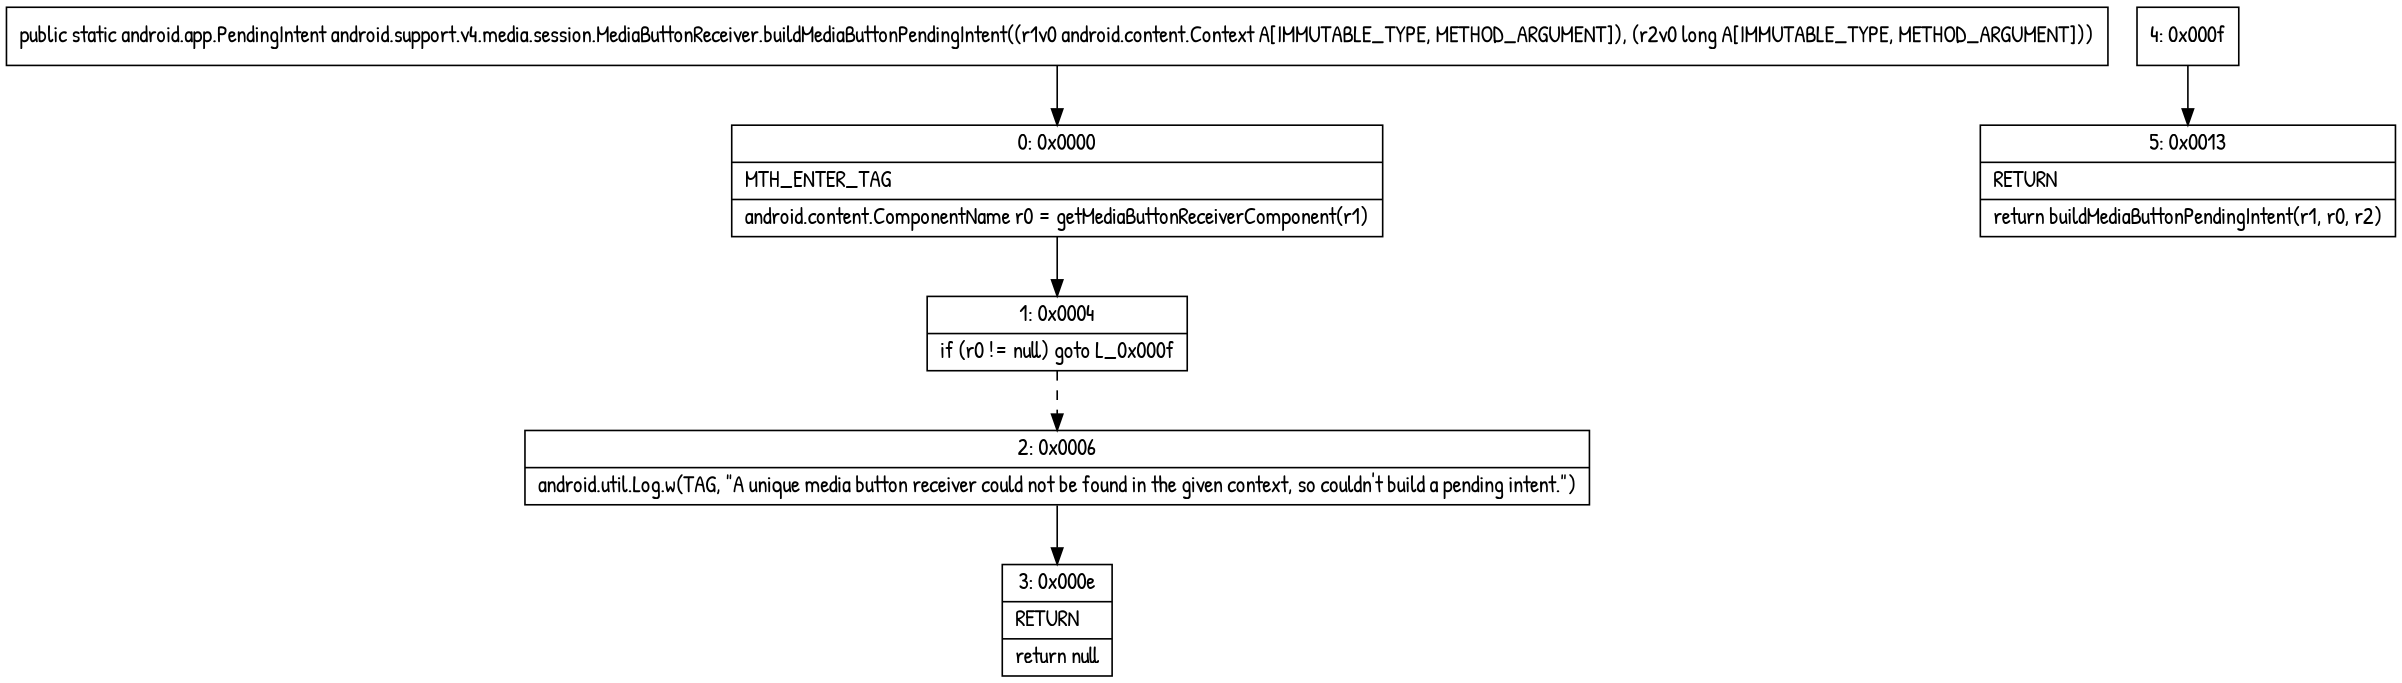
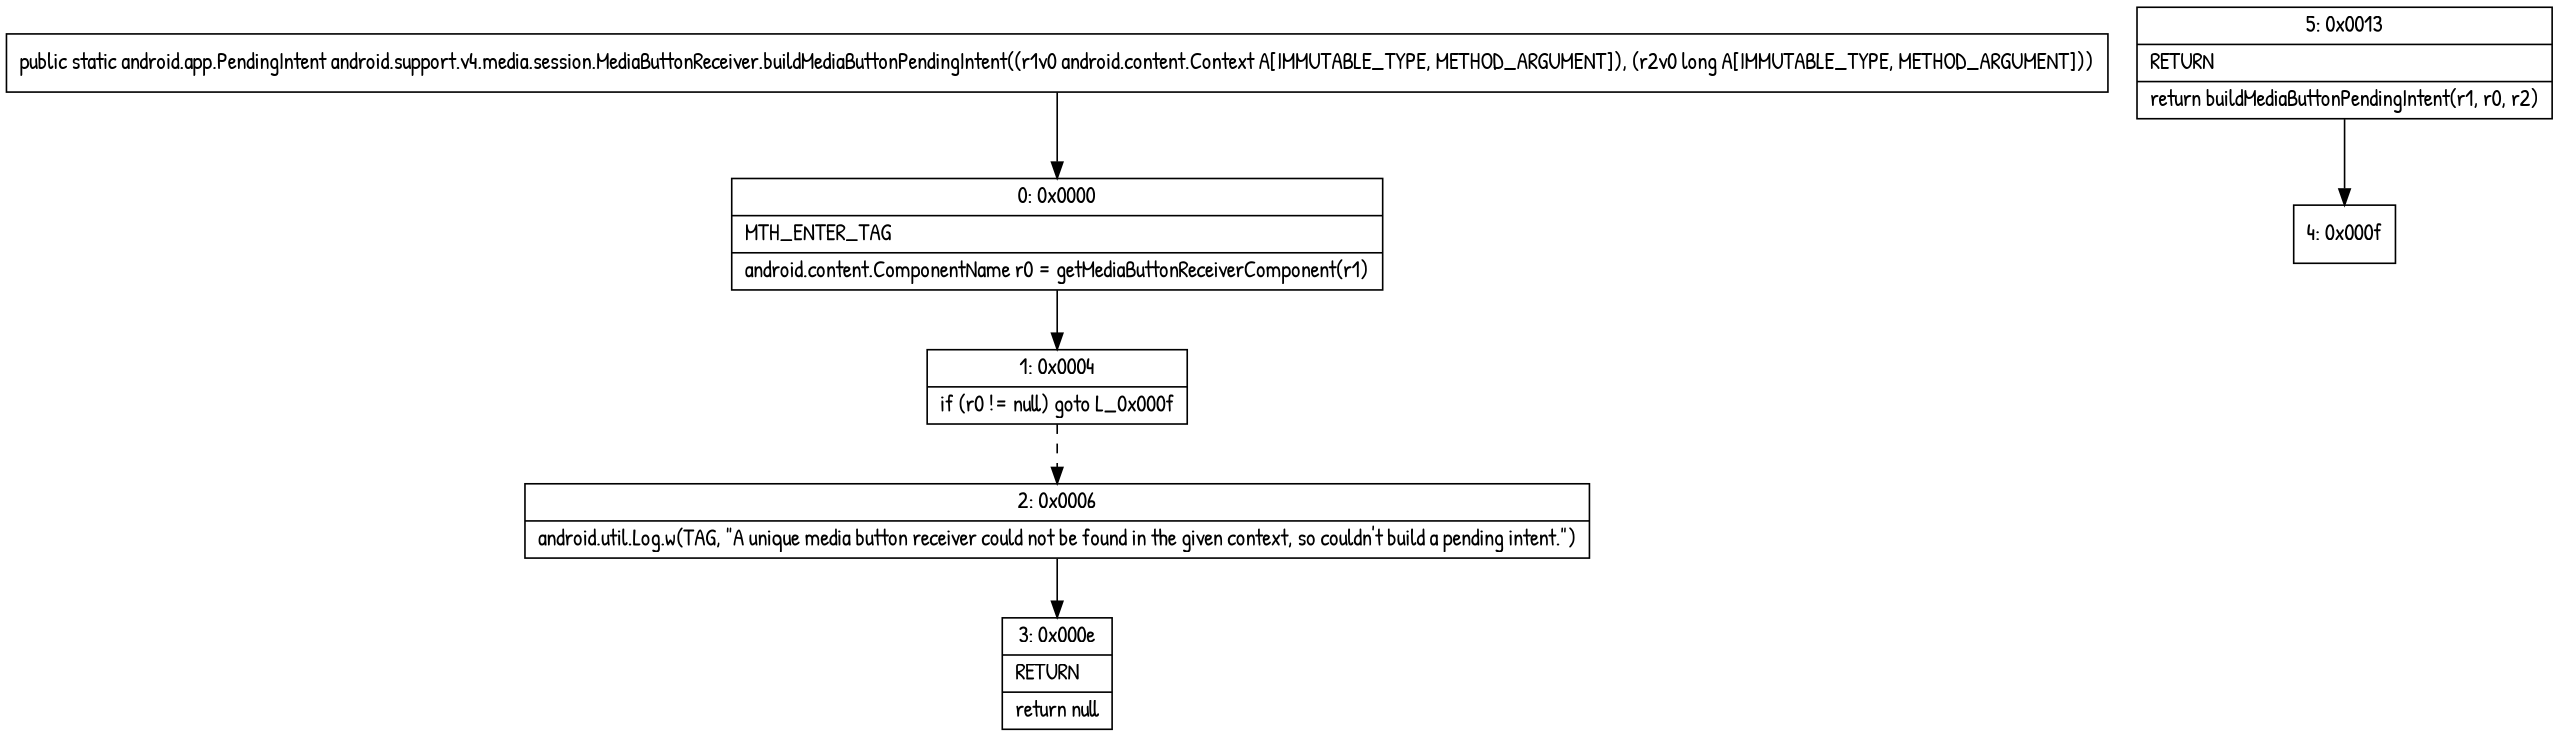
  digraph {
    fontname="Patrick Hand"
    node [fontname="Patrick Hand" shape=record]
    edge [fontname="Patrick Hand"]
    n1 [label="{0\:\ 0x0000|MTH_ENTER_TAG\l|android.content.ComponentName r0 = getMediaButtonReceiverComponent(r1)\l}"]
    n2 [label="{1\:\ 0x0004|if (r0 != null) goto L_0x000f\l}"]
    n3 [label="{2\:\ 0x0006|android.util.Log.w(TAG, \"A unique media button receiver could not be found in the given context, so couldn't build a pending intent.\")\l}"]
    n4 [label="{3\:\ 0x000e|RETURN\l|return null\l}"]
    n5 [label="{4\:\ 0x000f}"]
    n6 [label="{5\:\ 0x0013|RETURN\l|return buildMediaButtonPendingIntent(r1, r0, r2)\l}"]
    n7 [label="{public static android.app.PendingIntent android.support.v4.media.session.MediaButtonReceiver.buildMediaButtonPendingIntent((r1v0 android.content.Context A[IMMUTABLE_TYPE, METHOD_ARGUMENT]), (r2v0 long A[IMMUTABLE_TYPE, METHOD_ARGUMENT])) }"]
    n1 -> n2
    n2 -> n3 [style=dashed]
    n3 -> n4
-   n5 -> n6
+   n6 -> n5
    n7 -> n1
  }
